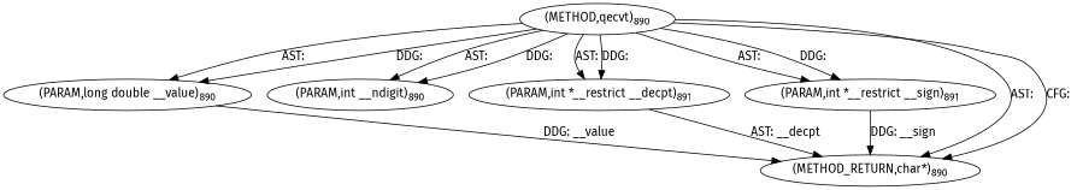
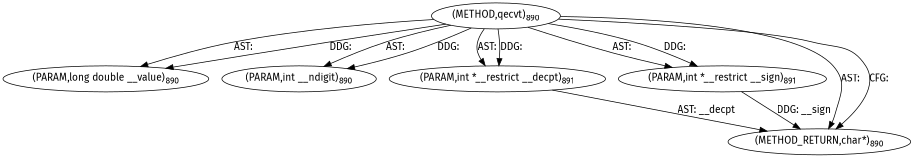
  digraph {
    fontname="Fira Sans"
    node [fontname="Fira Sans"]
    edge [fontname="Fira Sans"]
    n1 [label=<(METHOD,qecvt)<SUB>890</SUB>>]
    n2 [label=<(PARAM,long double __value)<SUB>890</SUB>>]
    n3 [label=<(PARAM,int __ndigit)<SUB>890</SUB>>]
    n4 [label=<(PARAM,int *__restrict __decpt)<SUB>891</SUB>>]
    n5 [label=<(PARAM,int *__restrict __sign)<SUB>891</SUB>>]
    n6 [label=<(METHOD_RETURN,char*)<SUB>890</SUB>>]
    n1 -> n2 [label="AST: "]
    n1 -> n2 [label="DDG: "]
    n1 -> n3 [label="AST: "]
    n1 -> n3 [label="DDG: "]
    n1 -> n4 [label="AST: "]
    n1 -> n4 [label="DDG: "]
    n1 -> n5 [label="AST: "]
    n1 -> n5 [label="DDG: "]
    n1 -> n6 [label="AST: "]
    n1 -> n6 [label="CFG: "]
-   n2 -> n6 [label="DDG: __value"]
    n4 -> n6 [label="AST: __decpt"]
    n5 -> n6 [label="DDG: __sign"]
  }
